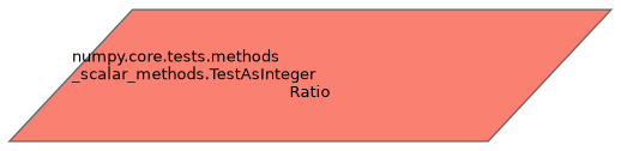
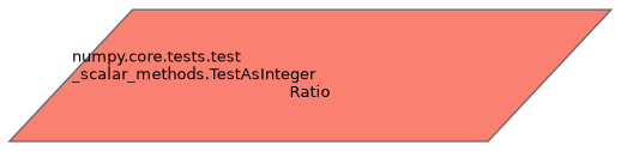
  digraph {
    rankdir=LR
-   n1 [color=grey40 fillcolor=salmon fontname=Helvetica fontsize=10 height=0.2 label="numpy.core.tests.methods\l_scalar_methods.TestAsInteger\lRatio" shape=parallelogram style=filled width=0.4]
+   n1 [color=grey40 fillcolor=salmon fontname=Helvetica fontsize=10 height=0.2 label="numpy.core.tests.test\l_scalar_methods.TestAsInteger\lRatio" shape=parallelogram style=filled width=0.4]
  }
